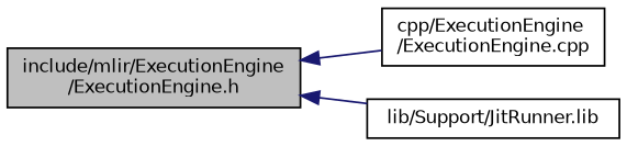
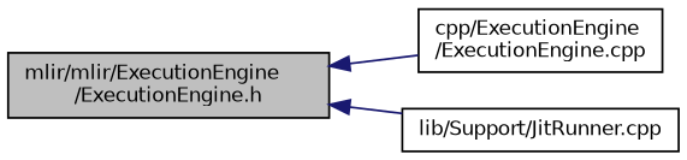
  digraph {
    rankdir=LR
    node [color=black fontname=Helvetica fontsize=10 shape=record]
    edge [color=midnightblue dir=back fontname=Helvetica fontsize=10 labelfontname=Helvetica labelfontsize=10 style=solid]
-   n1 [fillcolor=grey75 fontcolor=black height=0.2 label="include/mlir/ExecutionEngine\l/ExecutionEngine.h" style=filled width=0.4]
+   n1 [fillcolor=grey75 fontcolor=black height=0.2 label="mlir/mlir/ExecutionEngine\l/ExecutionEngine.h" style=filled width=0.4]
    n2 [height=0.2 label="cpp/ExecutionEngine\l/ExecutionEngine.cpp" width=0.4]
-   n3 [height=0.2 label="lib/Support/JitRunner.lib" width=0.4]
+   n3 [height=0.2 label="lib/Support/JitRunner.cpp" width=0.4]
    n1 -> n2
    n1 -> n3
  }
